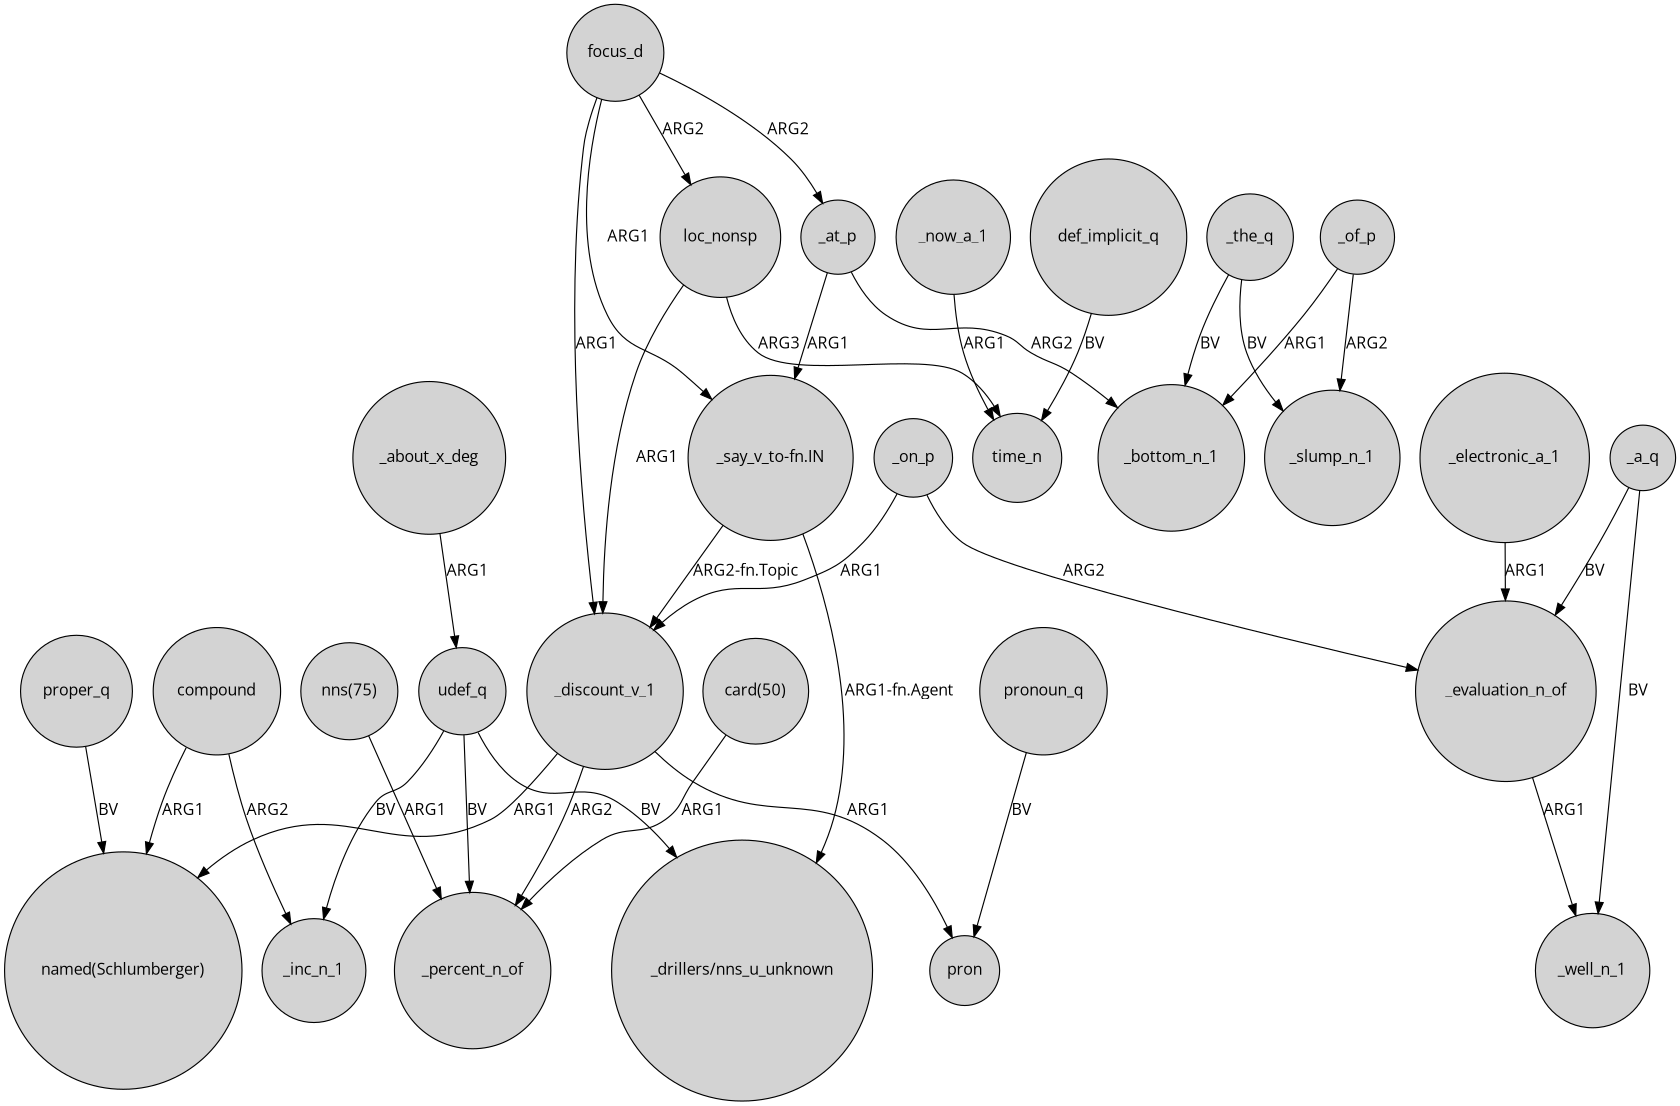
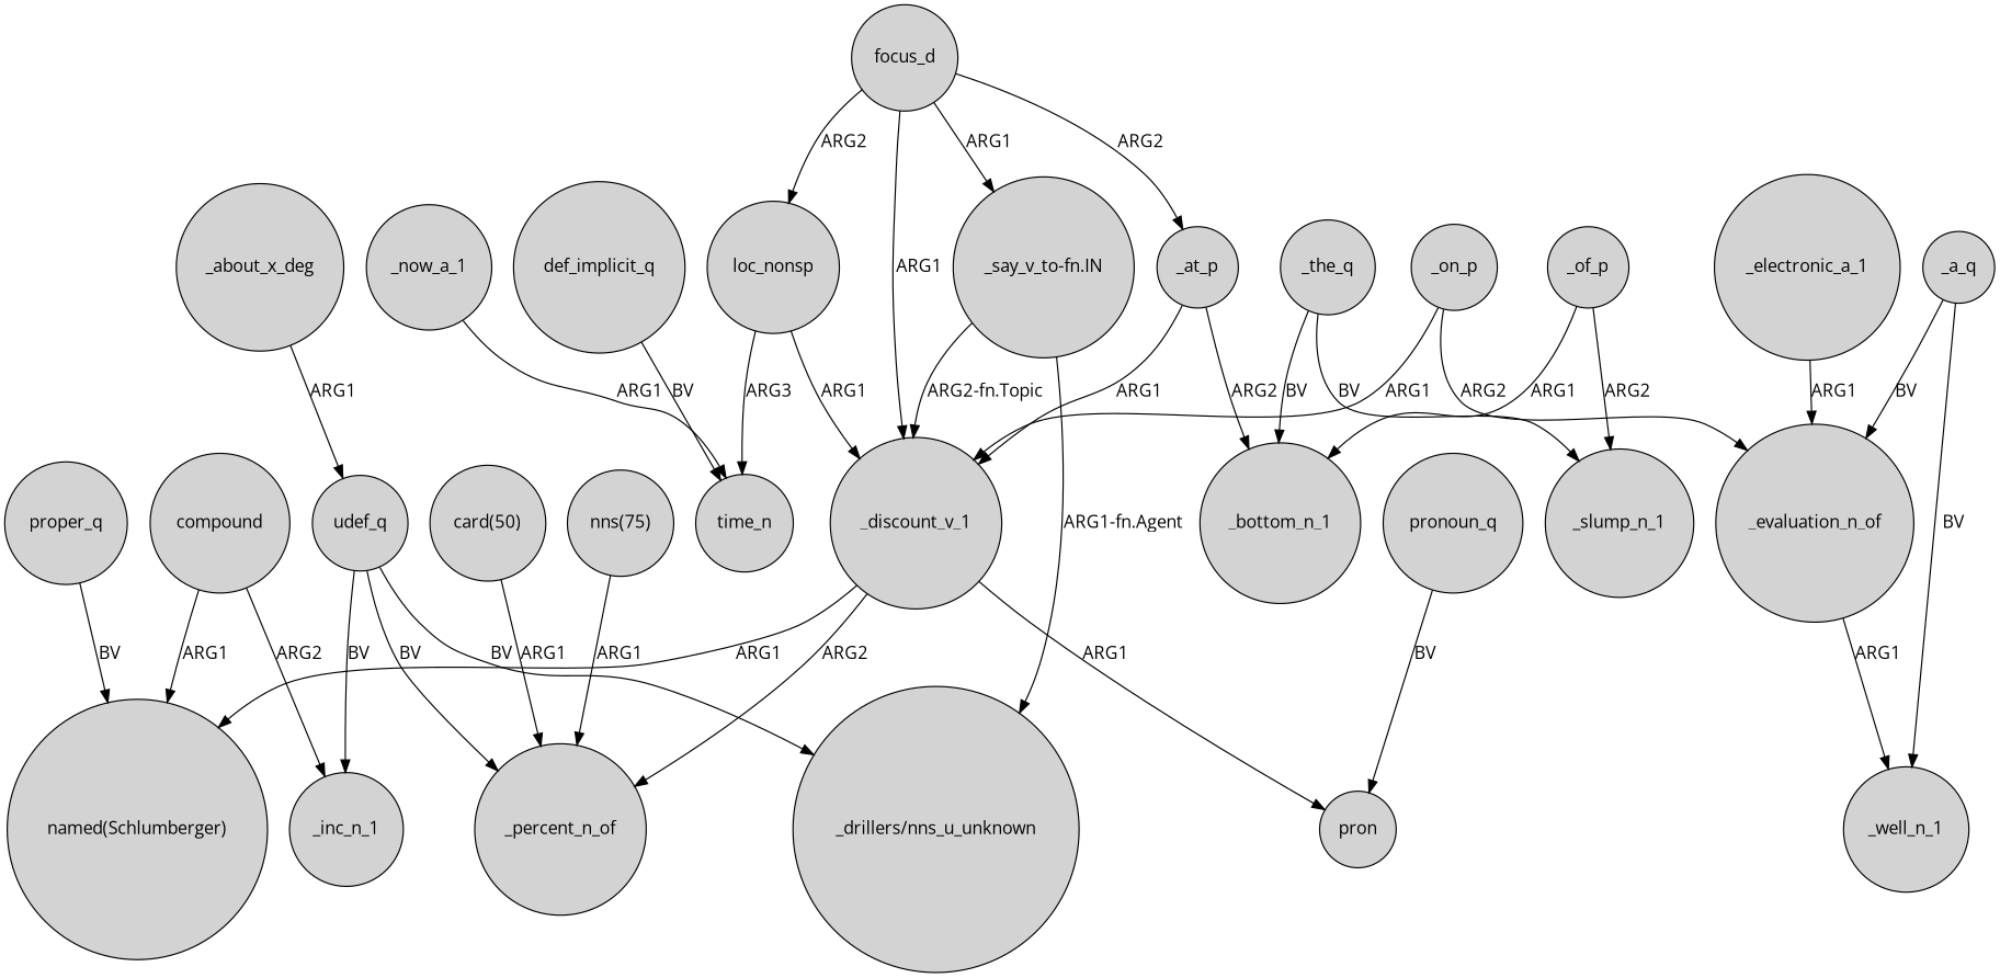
  digraph {
    fontname="Open Sans"
    node [fontname="Open Sans" shape=circle style=filled]
    edge [fontname="Open Sans"]
    _discount_v_1
    "named(Schlumberger)"
    pron
    _percent_n_of
    focus_d
    loc_nonsp
    _at_p
    "_say_v_to-fn.IN"
    time_n
    _bottom_n_1
    "_drillers/nns_u_unknown"
    _the_q
    _slump_n_1
    udef_q
    _inc_n_1
    def_implicit_q
    _evaluation_n_of
    _well_n_1
    _electronic_a_1
    _of_p
    _about_x_deg
    _on_p
    proper_q
    pronoun_q
    _a_q
    "card(50)"
    _now_a_1
    compound
    n29 [label="nns(75)"]
    _discount_v_1 -> "named(Schlumberger)" [label=ARG1]
    _discount_v_1 -> pron [label=ARG1]
    _discount_v_1 -> _percent_n_of [label=ARG2]
    focus_d -> _discount_v_1 [label=ARG1]
    focus_d -> loc_nonsp [label=ARG2]
    focus_d -> _at_p [label=ARG2]
    focus_d -> "_say_v_to-fn.IN" [label=ARG1]
    loc_nonsp -> _discount_v_1 [label=ARG1]
    loc_nonsp -> time_n [label=ARG3]
-   _at_p -> "_say_v_to-fn.IN" [label=ARG1]
+   _at_p -> _discount_v_1 [label=ARG1]
    _at_p -> _bottom_n_1 [label=ARG2]
    "_say_v_to-fn.IN" -> _discount_v_1 [label="ARG2-fn.Topic"]
    "_say_v_to-fn.IN" -> "_drillers/nns_u_unknown" [label="ARG1-fn.Agent"]
    _the_q -> _bottom_n_1 [label=BV]
    _the_q -> _slump_n_1 [label=BV]
    udef_q -> _percent_n_of [label=BV]
    udef_q -> "_drillers/nns_u_unknown" [label=BV]
    udef_q -> _inc_n_1 [label=BV]
    def_implicit_q -> time_n [label=BV]
    _evaluation_n_of -> _well_n_1 [label=ARG1]
    _electronic_a_1 -> _evaluation_n_of [label=ARG1]
    _of_p -> _bottom_n_1 [label=ARG1]
    _of_p -> _slump_n_1 [label=ARG2]
    _about_x_deg -> udef_q [label=ARG1]
    _on_p -> _discount_v_1 [label=ARG1]
    _on_p -> _evaluation_n_of [label=ARG2]
    proper_q -> "named(Schlumberger)" [label=BV]
    pronoun_q -> pron [label=BV]
    _a_q -> _evaluation_n_of [label=BV]
    _a_q -> _well_n_1 [label=BV]
    "card(50)" -> _percent_n_of [label=ARG1]
    _now_a_1 -> time_n [label=ARG1]
    compound -> "named(Schlumberger)" [label=ARG1]
    compound -> _inc_n_1 [label=ARG2]
    n29 -> _percent_n_of [label=ARG1]
  }
